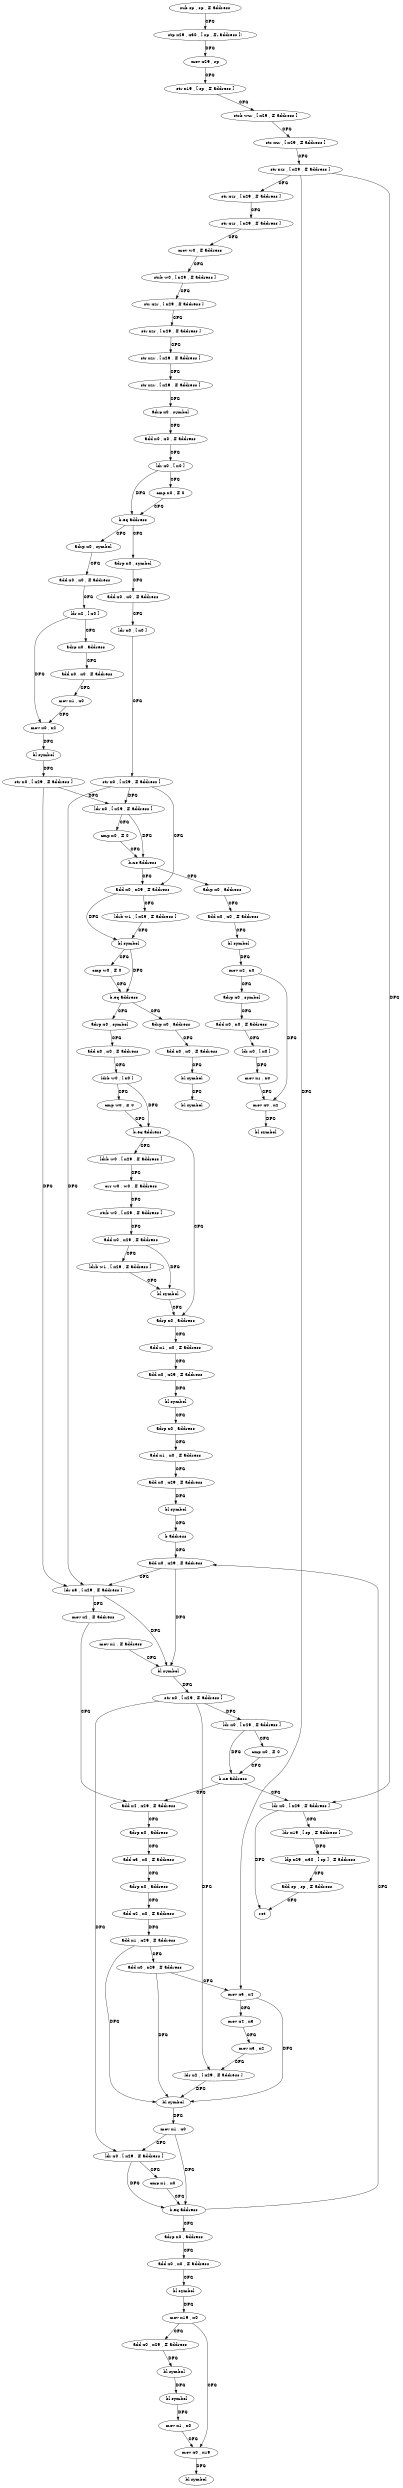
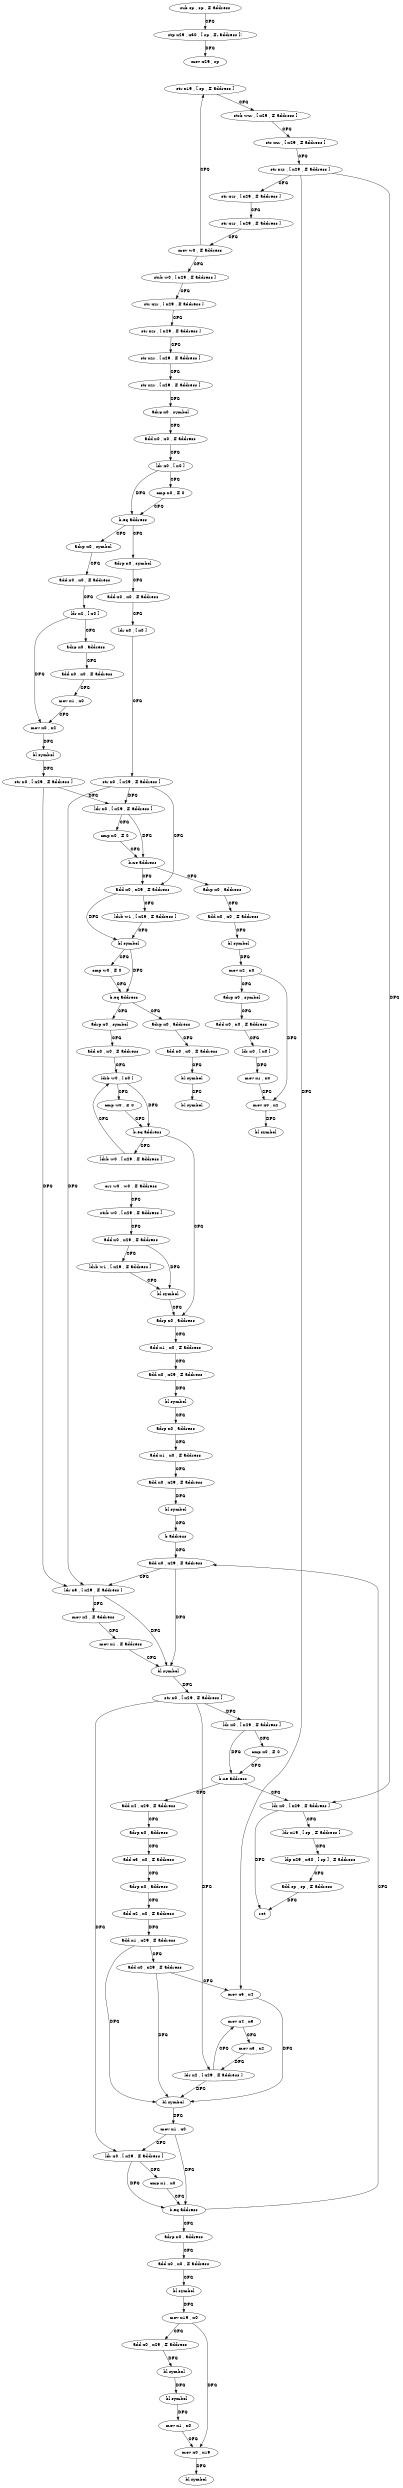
  digraph {
    fontname="DejaVu Serif"
    node [fontname="DejaVu Serif"]
    edge [fontname="DejaVu Serif"]
    n1 [label="sub sp , sp , # address"]
    n2 [label="stp x29 , x30 , [ sp , #- address ]!"]
    n3 [label="mov x29 , sp"]
    n4 [label="str x19 , [ sp , # address ]"]
    n5 [label="strb wzr , [ x29 , # address ]"]
    n6 [label="str xzr , [ x29 , # address ]"]
    n7 [label="str xzr , [ x29 , # address ]"]
    n8 [label="str xzr , [ x29 , # address ]"]
    n9 [label="ldr x0 , [ x29 , # address ]"]
    n10 [label="mov x5 , x4"]
    n11 [label="str xzr , [ x29 , # address ]"]
    n12 [label="ldr x19 , [ sp , # address ]"]
    n13 [label=ret]
    n14 [label="bl symbol"]
    n15 [label="mov x4 , x3"]
    n16 [label="mov w0 , # address"]
    n17 [label="strb w0 , [ x29 , # address ]"]
    n18 [label="str xzr , [ x29 , # address ]"]
    n19 [label="str xzr , [ x29 , # address ]"]
    n20 [label="str xzr , [ x29 , # address ]"]
    n21 [label="str xzr , [ x29 , # address ]"]
    n22 [label="adrp x0 , symbol"]
    n23 [label="add x0 , x0 , # address"]
    n24 [label="ldr x0 , [ x0 ]"]
    n25 [label="cmp x0 , # 0"]
    n26 [label="b.eq address"]
    n27 [label="adrp x0 , symbol"]
    n28 [label="adrp x0 , symbol"]
    n29 [label="add x0 , x0 , # address"]
    n30 [label="add x0 , x0 , # address"]
    n31 [label="ldr x0 , [ x0 ]"]
    n32 [label="ldr x2 , [ x0 ]"]
    n33 [label="str x0 , [ x29 , # address ]"]
    n34 [label="add x0 , x29 , # address"]
    n35 [label="ldr x0 , [ x29 , # address ]"]
    n36 [label="ldr x3 , [ x29 , # address ]"]
    n37 [label="ldrb w1 , [ x29 , # address ]"]
    n38 [label="bl symbol"]
    n39 [label="cmp x0 , # 0"]
    n40 [label="b.ne address"]
    n41 [label="bl symbol"]
    n42 [label="mov x2 , # address"]
    n43 [label="cmp w0 , # 0"]
    n44 [label="b.eq address"]
    n45 [label="adrp x0 , address"]
    n46 [label="mov x0 , x2"]
    n47 [label="add x0 , x0 , # address"]
    n48 [label="bl symbol"]
    n49 [label="mov x1 , x0"]
    n50 [label="str x0 , [ x29 , # address ]"]
    n51 [label="adrp x0 , address"]
    n52 [label="add x0 , x0 , # address"]
    n53 [label="bl symbol"]
    n54 [label="adrp x0 , symbol"]
    n55 [label="add x0 , x0 , # address"]
    n56 [label="ldrb w0 , [ x0 ]"]
    n57 [label="cmp w0 , # 0"]
    n58 [label="b.eq address"]
    n59 [label="adrp x0 , address"]
    n60 [label="ldrb w0 , [ x29 , # address ]"]
    n61 [label="add x1 , x0 , # address"]
    n62 [label="orr w0 , w0 , # address"]
    n63 [label="add x0 , x29 , # address"]
    n64 [label="strb w0 , [ x29 , # address ]"]
    n65 [label="adrp x0 , address"]
    n66 [label="add x0 , x0 , # address"]
    n67 [label="bl symbol"]
    n68 [label="bl symbol"]
    n69 [label="mov x2 , x0"]
    n70 [label="adrp x0 , symbol"]
    n71 [label="mov x0 , x2"]
    n72 [label="add x0 , x0 , # address"]
    n73 [label="bl symbol"]
    n74 [label="ldr x0 , [ x0 ]"]
    n75 [label="mov x1 , x0"]
    n76 [label="bl symbol"]
    n77 [label="adrp x0 , address"]
    n78 [label="add x1 , x0 , # address"]
    n79 [label="add x0 , x29 , # address"]
    n80 [label="bl symbol"]
    n81 [label="b address"]
    n82 [label="add x0 , x29 , # address"]
    n83 [label="str x0 , [ x29 , # address ]"]
    n84 [label="add x0 , x29 , # address"]
    n85 [label="ldrb w1 , [ x29 , # address ]"]
    n86 [label="bl symbol"]
    n87 [label="mov x1 , # address"]
    n88 [label="ldr x0 , [ x29 , # address ]"]
    n89 [label="ldr x2 , [ x29 , # address ]"]
    n90 [label="ldr x0 , [ x29 , # address ]"]
    n91 [label="cmp x0 , # 0"]
    n92 [label="b.ne address"]
    n93 [label="b.eq address"]
    n94 [label="cmp x1 , x0"]
    n95 [label="add x4 , x29 , # address"]
    n96 [label="adrp x0 , address"]
    n97 [label="add x3 , x0 , # address"]
    n98 [label="ldp x29 , x30 , [ sp ] , # address"]
    n99 [label="adrp x0 , address"]
    n100 [label="add x2 , x0 , # address"]
    n101 [label="add x1 , x29 , # address"]
    n102 [label="add x0 , x29 , # address"]
    n103 [label="mov x1 , x0"]
    n104 [label="mov x3 , x2"]
    n105 [label="adrp x0 , address"]
    n106 [label="add x0 , x0 , # address"]
    n107 [label="bl symbol"]
    n108 [label="add sp , sp , # address"]
    n109 [label="mov x19 , x0"]
    n110 [label="add x0 , x29 , # address"]
    n111 [label="mov x0 , x19"]
    n112 [label="bl symbol"]
    n113 [label="bl symbol"]
    n114 [label="bl symbol"]
    n115 [label="mov x1 , x0"]
    n1 -> n2 [label=CFG]
    n2 -> n3 [label=DFG]
-   n3 -> n4 [label=CFG]
+   n16 -> n4 [label=CFG]
    n4 -> n5 [label=CFG]
    n5 -> n6 [label=CFG]
    n6 -> n7 [label=CFG]
    n7 -> n8 [label=CFG]
    n7 -> n9 [label=DFG]
    n7 -> n10 [label=DFG]
    n8 -> n11 [label=CFG]
    n9 -> n12 [label=CFG]
    n9 -> n13 [label=DFG]
    n10 -> n14 [label=DFG]
-   n10 -> n15 [label=CFG]
+   n89 -> n15 [label=CFG]
    n11 -> n16 [label=CFG]
-   n12 -> n98 [label=DFG]
+   n12 -> n98 [label=CFG]
    n14 -> n103 [label=DFG]
    n15 -> n104 [label=CFG]
    n16 -> n17 [label=CFG]
    n17 -> n18 [label=CFG]
    n18 -> n19 [label=CFG]
    n19 -> n20 [label=CFG]
    n20 -> n21 [label=CFG]
    n21 -> n22 [label=CFG]
    n22 -> n23 [label=CFG]
    n23 -> n24 [label=CFG]
    n24 -> n25 [label=CFG]
    n24 -> n26 [label=DFG]
    n25 -> n26 [label=CFG]
    n26 -> n27 [label=CFG]
    n26 -> n28 [label=CFG]
    n27 -> n29 [label=CFG]
    n28 -> n30 [label=CFG]
    n29 -> n31 [label=CFG]
    n30 -> n32 [label=CFG]
    n31 -> n33 [label=CFG]
    n32 -> n45 [label=CFG]
    n32 -> n46 [label=DFG]
    n33 -> n34 [label=CFG]
    n33 -> n35 [label=DFG]
    n33 -> n36 [label=DFG]
    n34 -> n37 [label=CFG]
    n34 -> n38 [label=DFG]
    n35 -> n39 [label=CFG]
    n35 -> n40 [label=DFG]
    n36 -> n41 [label=DFG]
    n36 -> n42 [label=CFG]
    n37 -> n38 [label=CFG]
    n38 -> n43 [label=CFG]
    n38 -> n44 [label=DFG]
    n39 -> n40 [label=CFG]
    n40 -> n34 [label=CFG]
    n40 -> n51 [label=CFG]
    n41 -> n83 [label=DFG]
-   n42 -> n95 [label=CFG]
+   n42 -> n87 [label=CFG]
    n43 -> n44 [label=CFG]
    n44 -> n54 [label=CFG]
    n44 -> n65 [label=CFG]
    n45 -> n47 [label=CFG]
    n46 -> n48 [label=DFG]
    n47 -> n49 [label=CFG]
    n48 -> n50 [label=DFG]
    n49 -> n46 [label=CFG]
    n50 -> n35 [label=DFG]
    n50 -> n36 [label=DFG]
    n51 -> n52 [label=CFG]
    n52 -> n53 [label=CFG]
    n53 -> n69 [label=DFG]
    n54 -> n55 [label=CFG]
    n55 -> n56 [label=CFG]
    n56 -> n57 [label=CFG]
    n56 -> n58 [label=DFG]
    n57 -> n58 [label=CFG]
    n58 -> n59 [label=CFG]
    n58 -> n60 [label=CFG]
    n59 -> n61 [label=CFG]
-   n60 -> n62 [label=CFG]
+   n60 -> n56 [label=CFG]
    n61 -> n63 [label=CFG]
    n62 -> n64 [label=CFG]
    n63 -> n76 [label=DFG]
    n64 -> n84 [label=CFG]
    n65 -> n66 [label=CFG]
    n66 -> n67 [label=CFG]
    n67 -> n68 [label=CFG]
    n69 -> n70 [label=CFG]
    n69 -> n71 [label=DFG]
    n70 -> n72 [label=CFG]
    n71 -> n73 [label=DFG]
    n72 -> n74 [label=CFG]
    n74 -> n75 [label=DFG]
    n75 -> n71 [label=CFG]
    n76 -> n77 [label=CFG]
    n77 -> n78 [label=CFG]
    n78 -> n79 [label=CFG]
    n79 -> n80 [label=DFG]
    n80 -> n81 [label=CFG]
    n81 -> n82 [label=CFG]
    n82 -> n36 [label=CFG]
    n82 -> n41 [label=DFG]
    n83 -> n88 [label=DFG]
    n83 -> n89 [label=DFG]
    n83 -> n90 [label=DFG]
    n84 -> n85 [label=CFG]
    n84 -> n86 [label=DFG]
    n85 -> n86 [label=CFG]
    n86 -> n59 [label=CFG]
    n87 -> n41 [label=CFG]
    n88 -> n91 [label=CFG]
    n88 -> n92 [label=DFG]
    n89 -> n14 [label=DFG]
    n90 -> n93 [label=DFG]
    n90 -> n94 [label=CFG]
    n91 -> n92 [label=CFG]
    n92 -> n9 [label=CFG]
    n92 -> n95 [label=CFG]
    n93 -> n82 [label=CFG]
    n93 -> n105 [label=CFG]
    n94 -> n93 [label=CFG]
    n95 -> n96 [label=CFG]
    n96 -> n97 [label=CFG]
    n97 -> n99 [label=CFG]
    n98 -> n108 [label=CFG]
    n99 -> n100 [label=CFG]
    n100 -> n101 [label=DFG]
    n101 -> n14 [label=DFG]
    n101 -> n102 [label=CFG]
    n102 -> n10 [label=CFG]
    n102 -> n14 [label=DFG]
    n103 -> n90 [label=CFG]
    n103 -> n93 [label=DFG]
-   n104 -> n89 [label=CFG]
+   n104 -> n89 [label=DFG]
    n105 -> n106 [label=CFG]
    n106 -> n107 [label=CFG]
    n107 -> n109 [label=DFG]
-   n108 -> n13 [label=CFG]
+   n108 -> n13 [label=DFG]
    n109 -> n110 [label=CFG]
-   n109 -> n111 [label=CFG]
+   n109 -> n111 [label=DFG]
    n110 -> n112 [label=DFG]
    n111 -> n113 [label=DFG]
    n112 -> n114 [label=DFG]
    n114 -> n115 [label=DFG]
    n115 -> n111 [label=CFG]
  }
